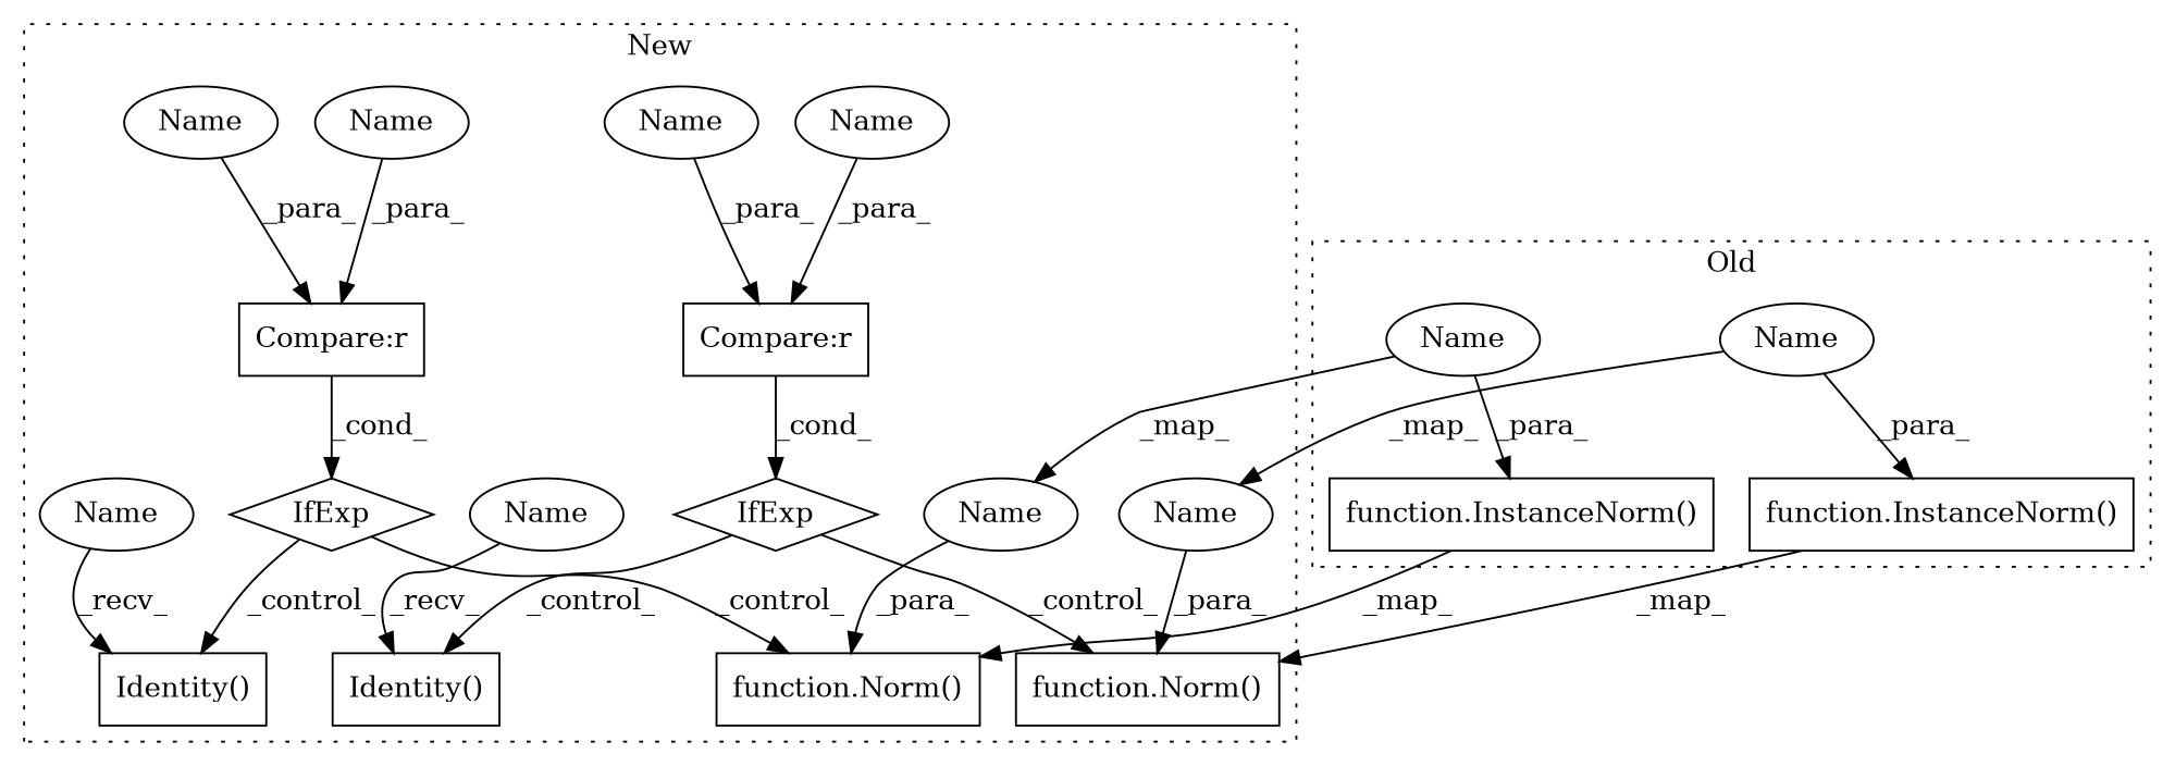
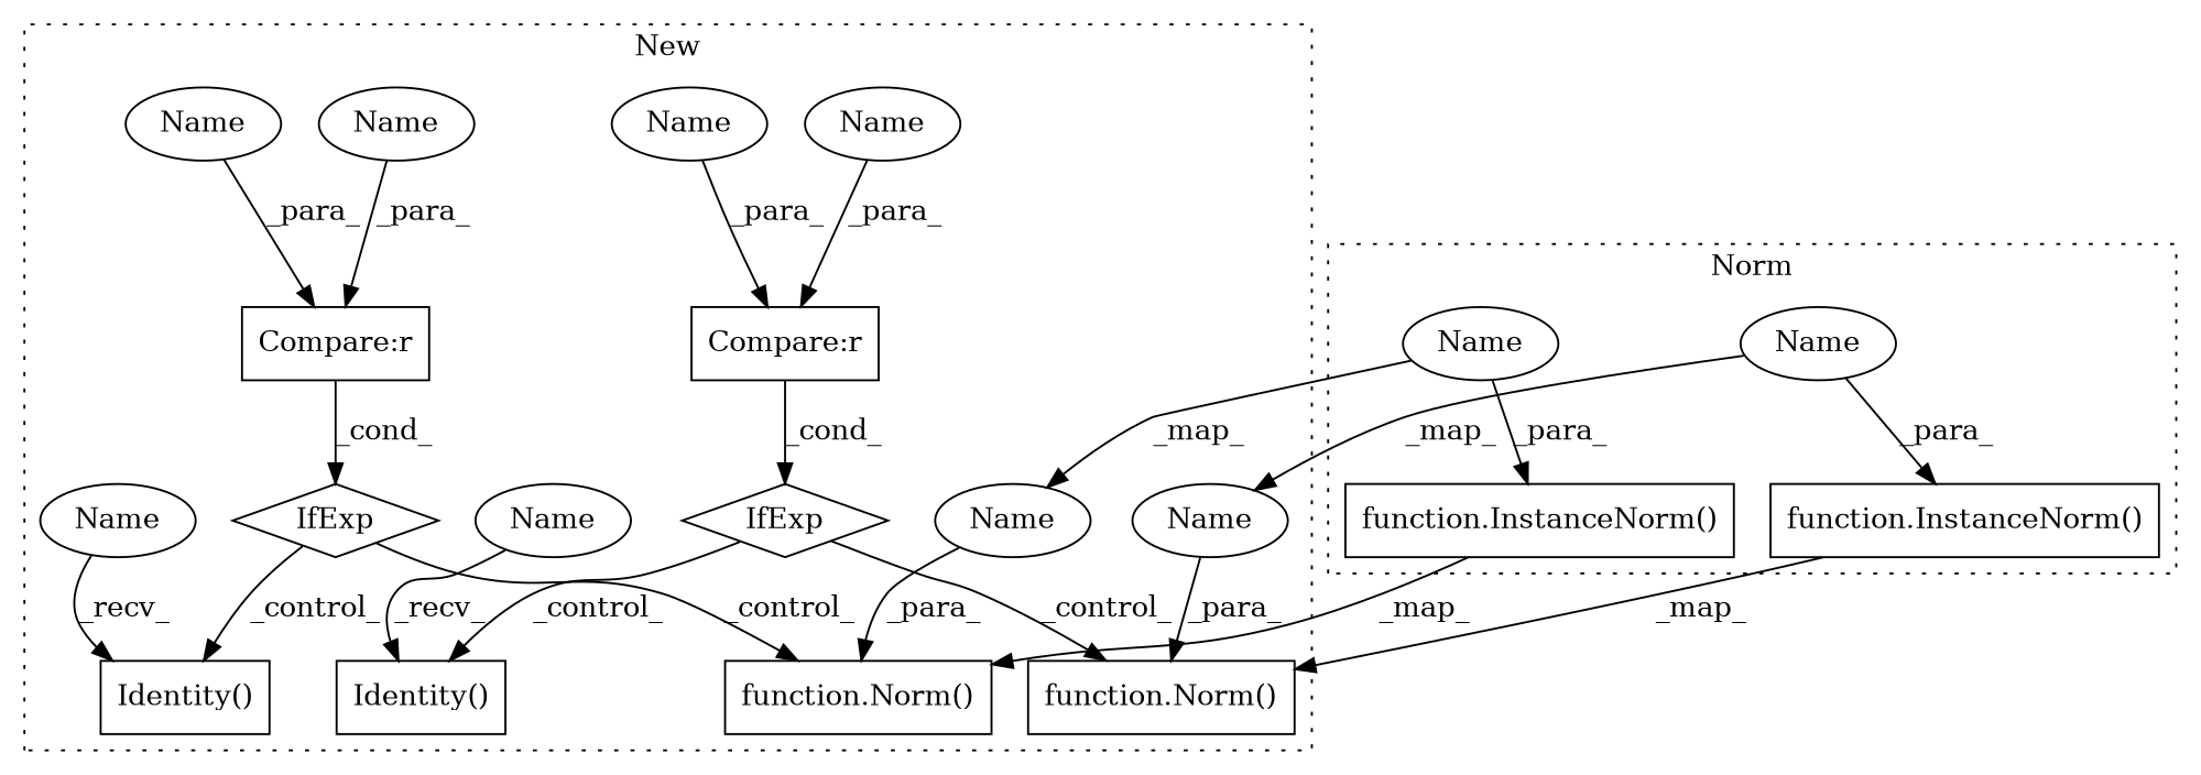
  digraph {
    node [a=87 l=15 s=2092 shape=ellipse]
    n1 [a=75 l="26,66" label="function.InstanceNorm()" s="1966,2007" shape=box]
    n2 [a=75 l="26,66" label="function.InstanceNorm()" s="1838,1879" shape=box]
    n3 [label=Name s=1864]
    n4 [label=Name s=1992]
    n5 [a=75 l="5,52" label="function.Norm()" s="2004,2024" shape=box]
    n6 [a=40 l=16 label="Compare:r" shape=box]
    n7 [a=51 l="16,18" label=IfExp s="2076,2108" shape=diamond]
    n8 [a=75 l=13 label="Identity()" s=2126 shape=box]
    n9 [a=75 l=13 label="Identity()" s=1946 shape=box]
    n10 [a=40 l=16 label="Compare:r" s=1912 shape=box]
    n11 [a=75 l="5,52" label="function.Norm()" s="1824,1844" shape=box]
    n12 [a=51 l="16,18" label=IfExp s="1896,1928" shape=diamond]
    n13 [l=4 label=Name s=1924]
    n14 [l=4 label=Name s=2104]
    n15 [l=2 label=Name s=1946]
    n16 [l=2 label=Name s=2126]
    n17 [label=Name s=2009]
    n18 [label=Name s=1829]
    n19 [l=4 label=Name]
    n20 [l=4 label=Name s=1912]
    subgraph cluster_1 {
-     label=Old
+     label=Norm
      style=dotted
      n1
      n2
      n3
      n4
    }
    subgraph cluster_2 {
      label=New
      style=dotted
      n5
      n6
      n7
      n8
      n9
      n10
      n11
      n12
      n13
      n14
      n15
      n16
      n17
      n18
      n19
      n20
    }
    n1 -> n5 [label=_map_]
    n2 -> n11 [label=_map_]
    n3 -> n2 [label=_para_]
    n3 -> n18 [label=_map_]
    n4 -> n1 [label=_para_]
    n4 -> n17 [label=_map_]
    n6 -> n7 [label=_cond_]
    n7 -> n5 [label=_control_]
    n7 -> n8 [label=_control_]
    n10 -> n12 [label=_cond_]
    n12 -> n9 [label=_control_]
    n12 -> n11 [label=_control_]
    n13 -> n10 [label=_para_]
    n14 -> n6 [label=_para_]
    n15 -> n9 [label=_recv_]
    n16 -> n8 [label=_recv_]
    n17 -> n5 [label=_para_]
    n18 -> n11 [label=_para_]
    n19 -> n6 [label=_para_]
    n20 -> n10 [label=_para_]
  }
